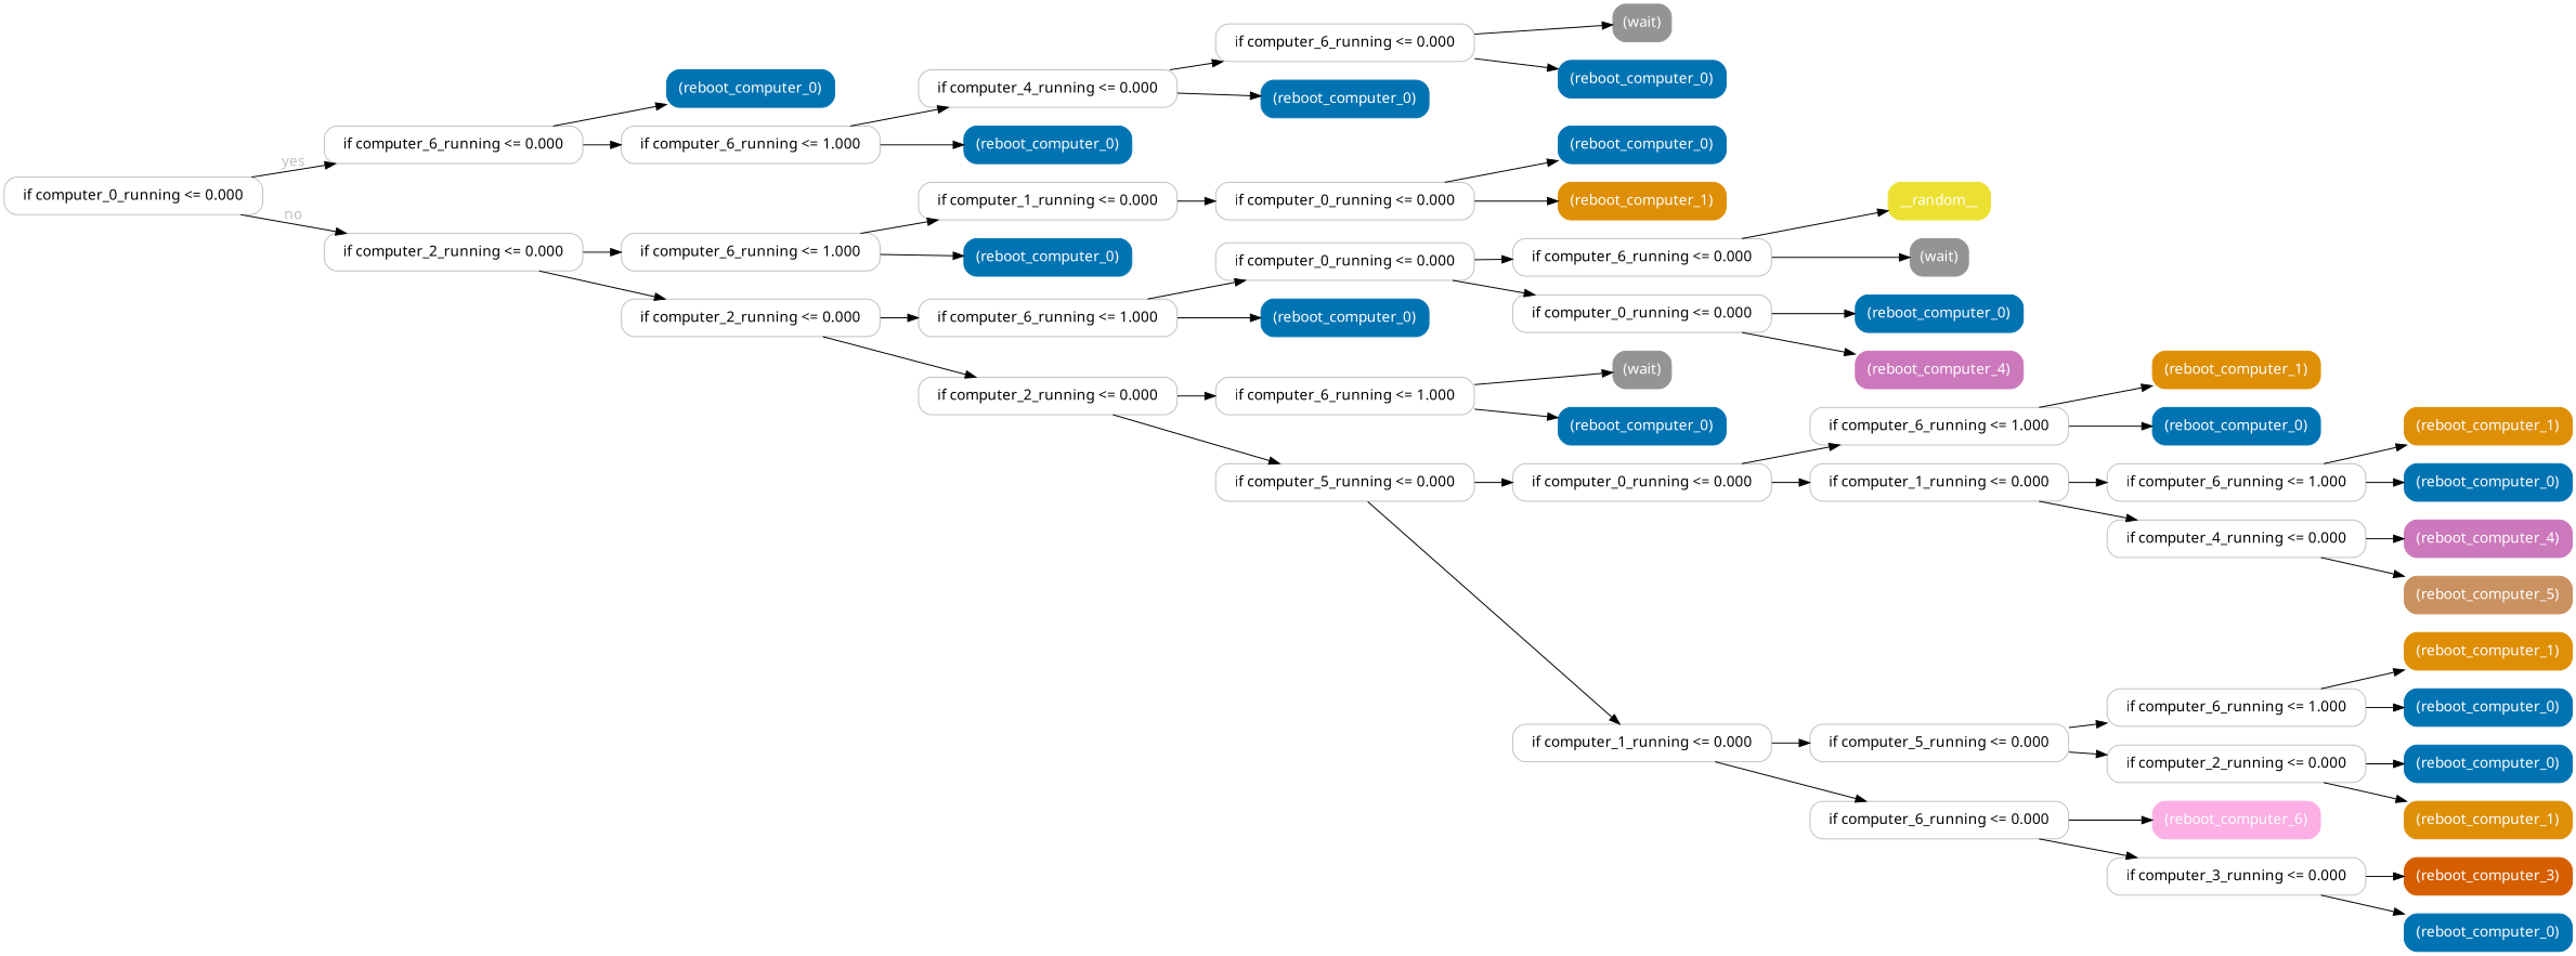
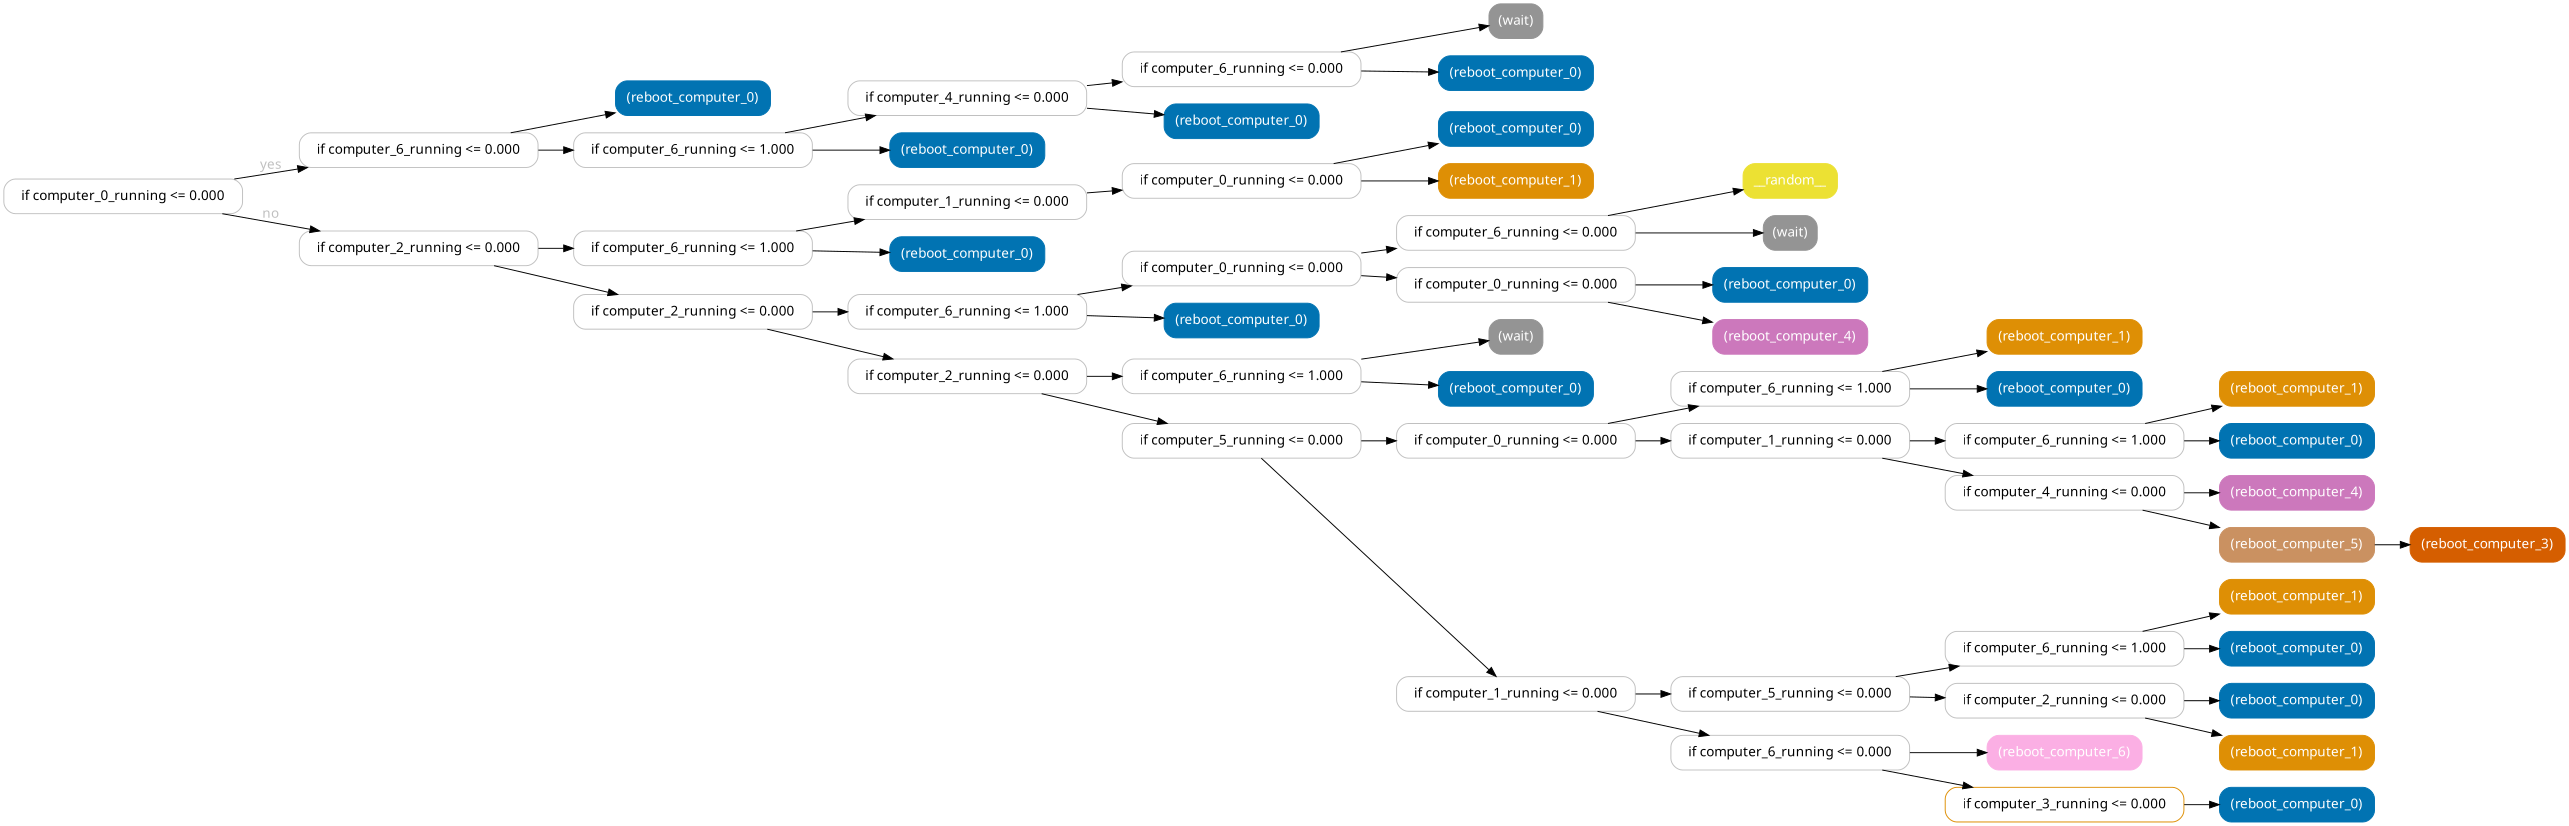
  digraph {
    fontname="Noto Sans"
    rankdir=LR
    node [color=gray fillcolor=white fontname="Noto Sans" shape=box style="filled, rounded"]
    edge [fontcolor=gray fontname="Noto Sans"]
    n1 [height=0.5 label="if computer_0_running <= 0.000" width=3.4444]
    n2 [height=0.5 label="if computer_6_running <= 0.000" width=3.4444]
    n3 [height=0.5 label="if computer_2_running <= 0.000" width=3.4444]
    n4 [color="#0173b2" fillcolor="#0173b2" fontcolor=white height=0.5 label="(reboot_computer_0)" width=2.2361]
    n5 [height=0.5 label="if computer_6_running <= 1.000" width=3.4444]
    n6 [height=0.5 label="if computer_6_running <= 1.000" width=3.4444]
    n7 [height=0.5 label="if computer_2_running <= 0.000" width=3.4444]
    n8 [height=0.5 label="if computer_4_running <= 0.000" width=3.4444]
    n9 [color="#0173b2" fillcolor="#0173b2" fontcolor=white height=0.5 label="(reboot_computer_0)" width=2.2361]
    n10 [height=0.5 label="if computer_1_running <= 0.000" width=3.4444]
    n11 [color="#0173b2" fillcolor="#0173b2" fontcolor=white height=0.5 label="(reboot_computer_0)" width=2.2361]
    n12 [height=0.5 label="if computer_6_running <= 1.000" width=3.4444]
    n13 [height=0.5 label="if computer_2_running <= 0.000" width=3.4444]
    n14 [height=0.5 label="if computer_6_running <= 0.000" width=3.4444]
    n15 [color="#0173b2" fillcolor="#0173b2" fontcolor=white height=0.5 label="(reboot_computer_0)" width=2.2361]
    n16 [color="#949494" fillcolor="#949494" fontcolor=white height=0.5 label="(wait)" width=0.77778]
    n17 [color="#0173b2" fillcolor="#0173b2" fontcolor=white height=0.5 label="(reboot_computer_0)" width=2.2361]
    n18 [height=0.5 label="if computer_0_running <= 0.000" width=3.4444]
    n19 [height=0.5 label="if computer_0_running <= 0.000" width=3.4444]
    n20 [color="#0173b2" fillcolor="#0173b2" fontcolor=white height=0.5 label="(reboot_computer_0)" width=2.2361]
    n21 [height=0.5 label="if computer_6_running <= 1.000" width=3.4444]
    n22 [height=0.5 label="if computer_5_running <= 0.000" width=3.4444]
    n23 [color="#0173b2" fillcolor="#0173b2" fontcolor=white height=0.5 label="(reboot_computer_0)" width=2.2361]
    n24 [color="#de8f05" fillcolor="#de8f05" fontcolor=white height=0.5 label="(reboot_computer_1)" width=2.2361]
    n25 [height=0.5 label="if computer_6_running <= 0.000" width=3.4444]
    n26 [height=0.5 label="if computer_0_running <= 0.000" width=3.4444]
    n27 [color="#949494" fillcolor="#949494" fontcolor=white height=0.5 label="(wait)" width=0.77778]
    n28 [color="#0173b2" fillcolor="#0173b2" fontcolor=white height=0.5 label="(reboot_computer_0)" width=2.2361]
    n29 [height=0.5 label="if computer_0_running <= 0.000" width=3.4444]
    n30 [height=0.5 label="if computer_1_running <= 0.000" width=3.4444]
    n31 [color="#ece133" fillcolor="#ece133" fontcolor=white height=0.5 label=__random__ width=1.3611]
    n32 [color="#949494" fillcolor="#949494" fontcolor=white height=0.5 label="(wait)" width=0.77778]
    n33 [color="#0173b2" fillcolor="#0173b2" fontcolor=white height=0.5 label="(reboot_computer_0)" width=2.2361]
    n34 [color="#cc78bc" fillcolor="#cc78bc" fontcolor=white height=0.5 label="(reboot_computer_4)" width=2.2361]
    n35 [height=0.5 label="if computer_6_running <= 1.000" width=3.4444]
    n36 [height=0.5 label="if computer_1_running <= 0.000" width=3.4444]
    n37 [height=0.5 label="if computer_5_running <= 0.000" width=3.4444]
    n38 [height=0.5 label="if computer_6_running <= 0.000" width=3.4444]
    n39 [color="#de8f05" fillcolor="#de8f05" fontcolor=white height=0.5 label="(reboot_computer_1)" width=2.2361]
    n40 [color="#0173b2" fillcolor="#0173b2" fontcolor=white height=0.5 label="(reboot_computer_0)" width=2.2361]
    n41 [height=0.5 label="if computer_6_running <= 1.000" width=3.4444]
    n42 [height=0.5 label="if computer_4_running <= 0.000" width=3.4444]
    n43 [height=0.5 label="if computer_6_running <= 1.000" width=3.4444]
    n44 [height=0.5 label="if computer_2_running <= 0.000" width=3.4444]
    n45 [color="#fbafe4" fillcolor="#fbafe4" fontcolor=white height=0.5 label="(reboot_computer_6)" width=2.2361]
-   n46 [height=0.5 label="if computer_3_running <= 0.000" width=3.4444]
+   n46 [color="#de8f05" height=0.5 label="if computer_3_running <= 0.000" width=3.4444]
    n47 [color="#de8f05" fillcolor="#de8f05" fontcolor=white height=0.5 label="(reboot_computer_1)" width=2.2361]
    n48 [color="#0173b2" fillcolor="#0173b2" fontcolor=white height=0.5 label="(reboot_computer_0)" width=2.2361]
    n49 [color="#cc78bc" fillcolor="#cc78bc" fontcolor=white height=0.5 label="(reboot_computer_4)" width=2.2361]
    n50 [color="#ca9161" fillcolor="#ca9161" fontcolor=white height=0.5 label="(reboot_computer_5)" width=2.2361]
    n51 [color="#de8f05" fillcolor="#de8f05" fontcolor=white height=0.5 label="(reboot_computer_1)" width=2.2361]
    n52 [color="#0173b2" fillcolor="#0173b2" fontcolor=white height=0.5 label="(reboot_computer_0)" width=2.2361]
    n53 [color="#0173b2" fillcolor="#0173b2" fontcolor=white height=0.5 label="(reboot_computer_0)" width=2.2361]
    n54 [color="#de8f05" fillcolor="#de8f05" fontcolor=white height=0.5 label="(reboot_computer_1)" width=2.2361]
    n55 [color="#d55e00" fillcolor="#d55e00" fontcolor=white height=0.5 label="(reboot_computer_3)" width=2.2361]
    n56 [color="#0173b2" fillcolor="#0173b2" fontcolor=white height=0.5 label="(reboot_computer_0)" width=2.2361]
    n1 -> n2 [label=yes]
    n1 -> n3 [label=no]
    n2 -> n4
    n2 -> n5
    n3 -> n6
    n3 -> n7
    n5 -> n8
    n5 -> n9
    n6 -> n10
    n6 -> n11
    n7 -> n12
    n7 -> n13
    n8 -> n14
    n8 -> n15
    n10 -> n18
    n12 -> n19
    n12 -> n20
    n13 -> n21
    n13 -> n22
    n14 -> n16
    n14 -> n17
    n18 -> n23
    n18 -> n24
    n19 -> n25
    n19 -> n26
    n21 -> n27
    n21 -> n28
    n22 -> n29
    n22 -> n30
    n25 -> n31
    n25 -> n32
    n26 -> n33
    n26 -> n34
    n29 -> n35
    n29 -> n36
    n30 -> n37
    n30 -> n38
    n35 -> n39
    n35 -> n40
    n36 -> n41
    n36 -> n42
    n37 -> n43
    n37 -> n44
    n38 -> n45
    n38 -> n46
    n41 -> n47
    n41 -> n48
    n42 -> n49
    n42 -> n50
    n43 -> n51
    n43 -> n52
    n44 -> n53
    n44 -> n54
-   n46 -> n55
+   n50 -> n55
    n46 -> n56
  }
